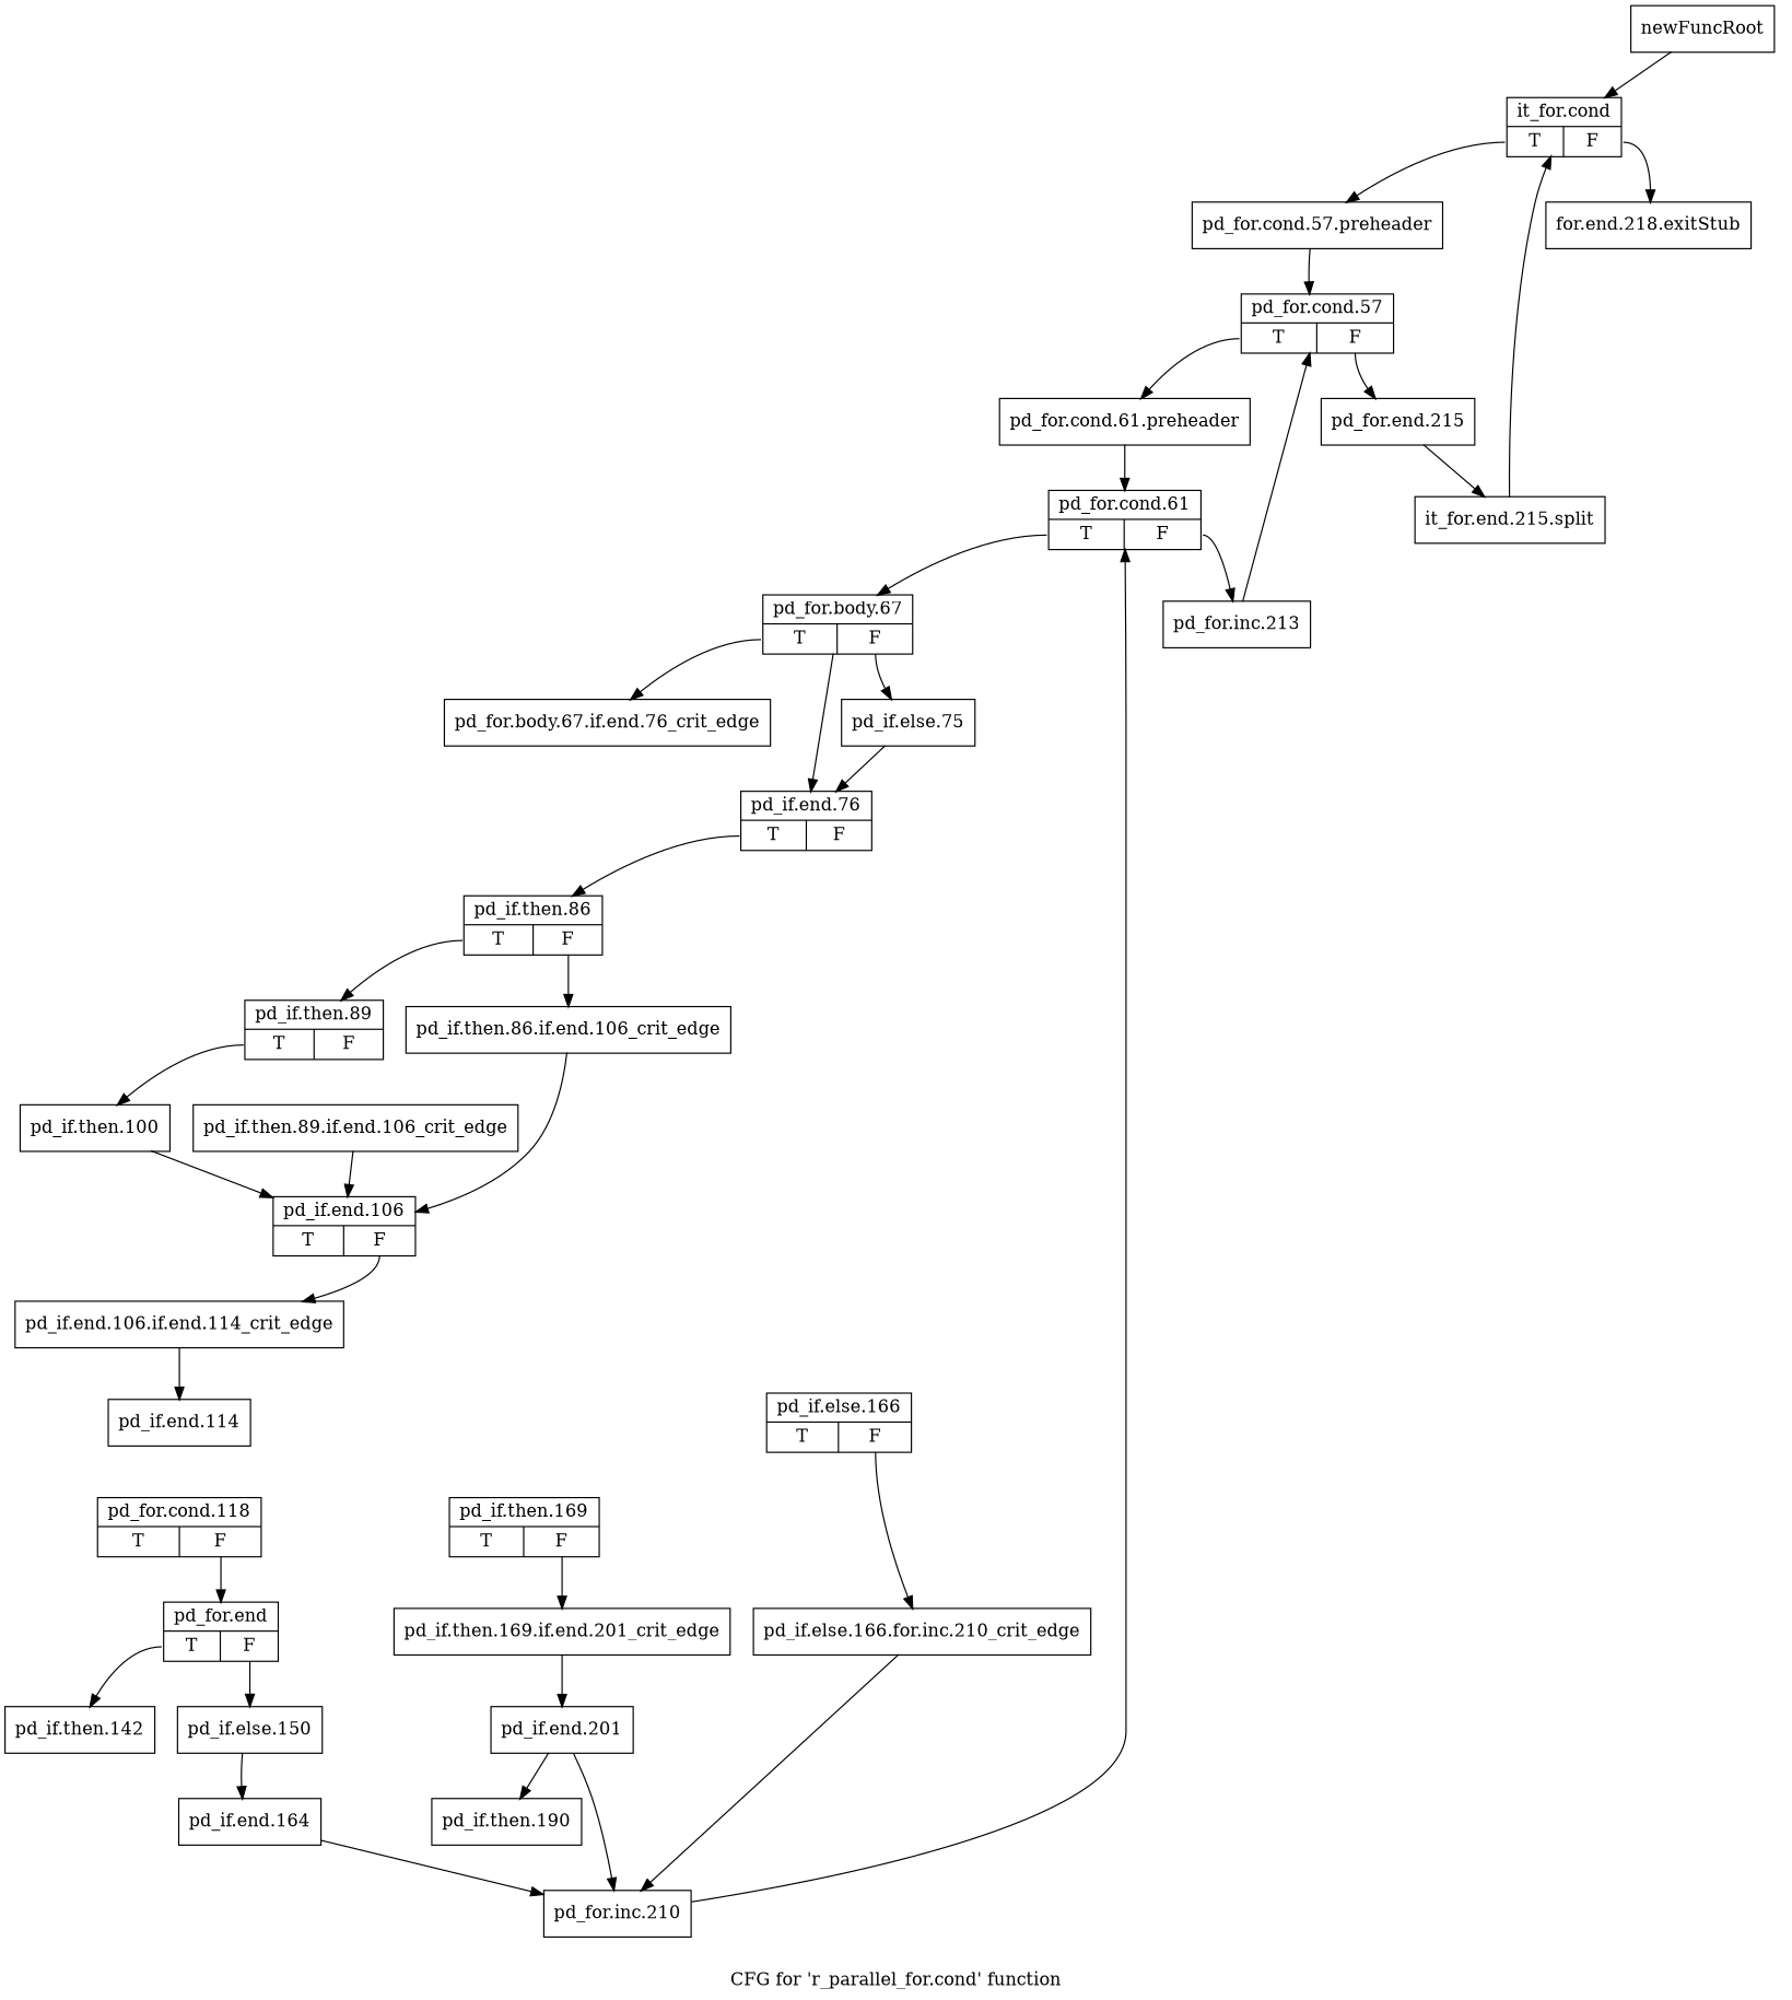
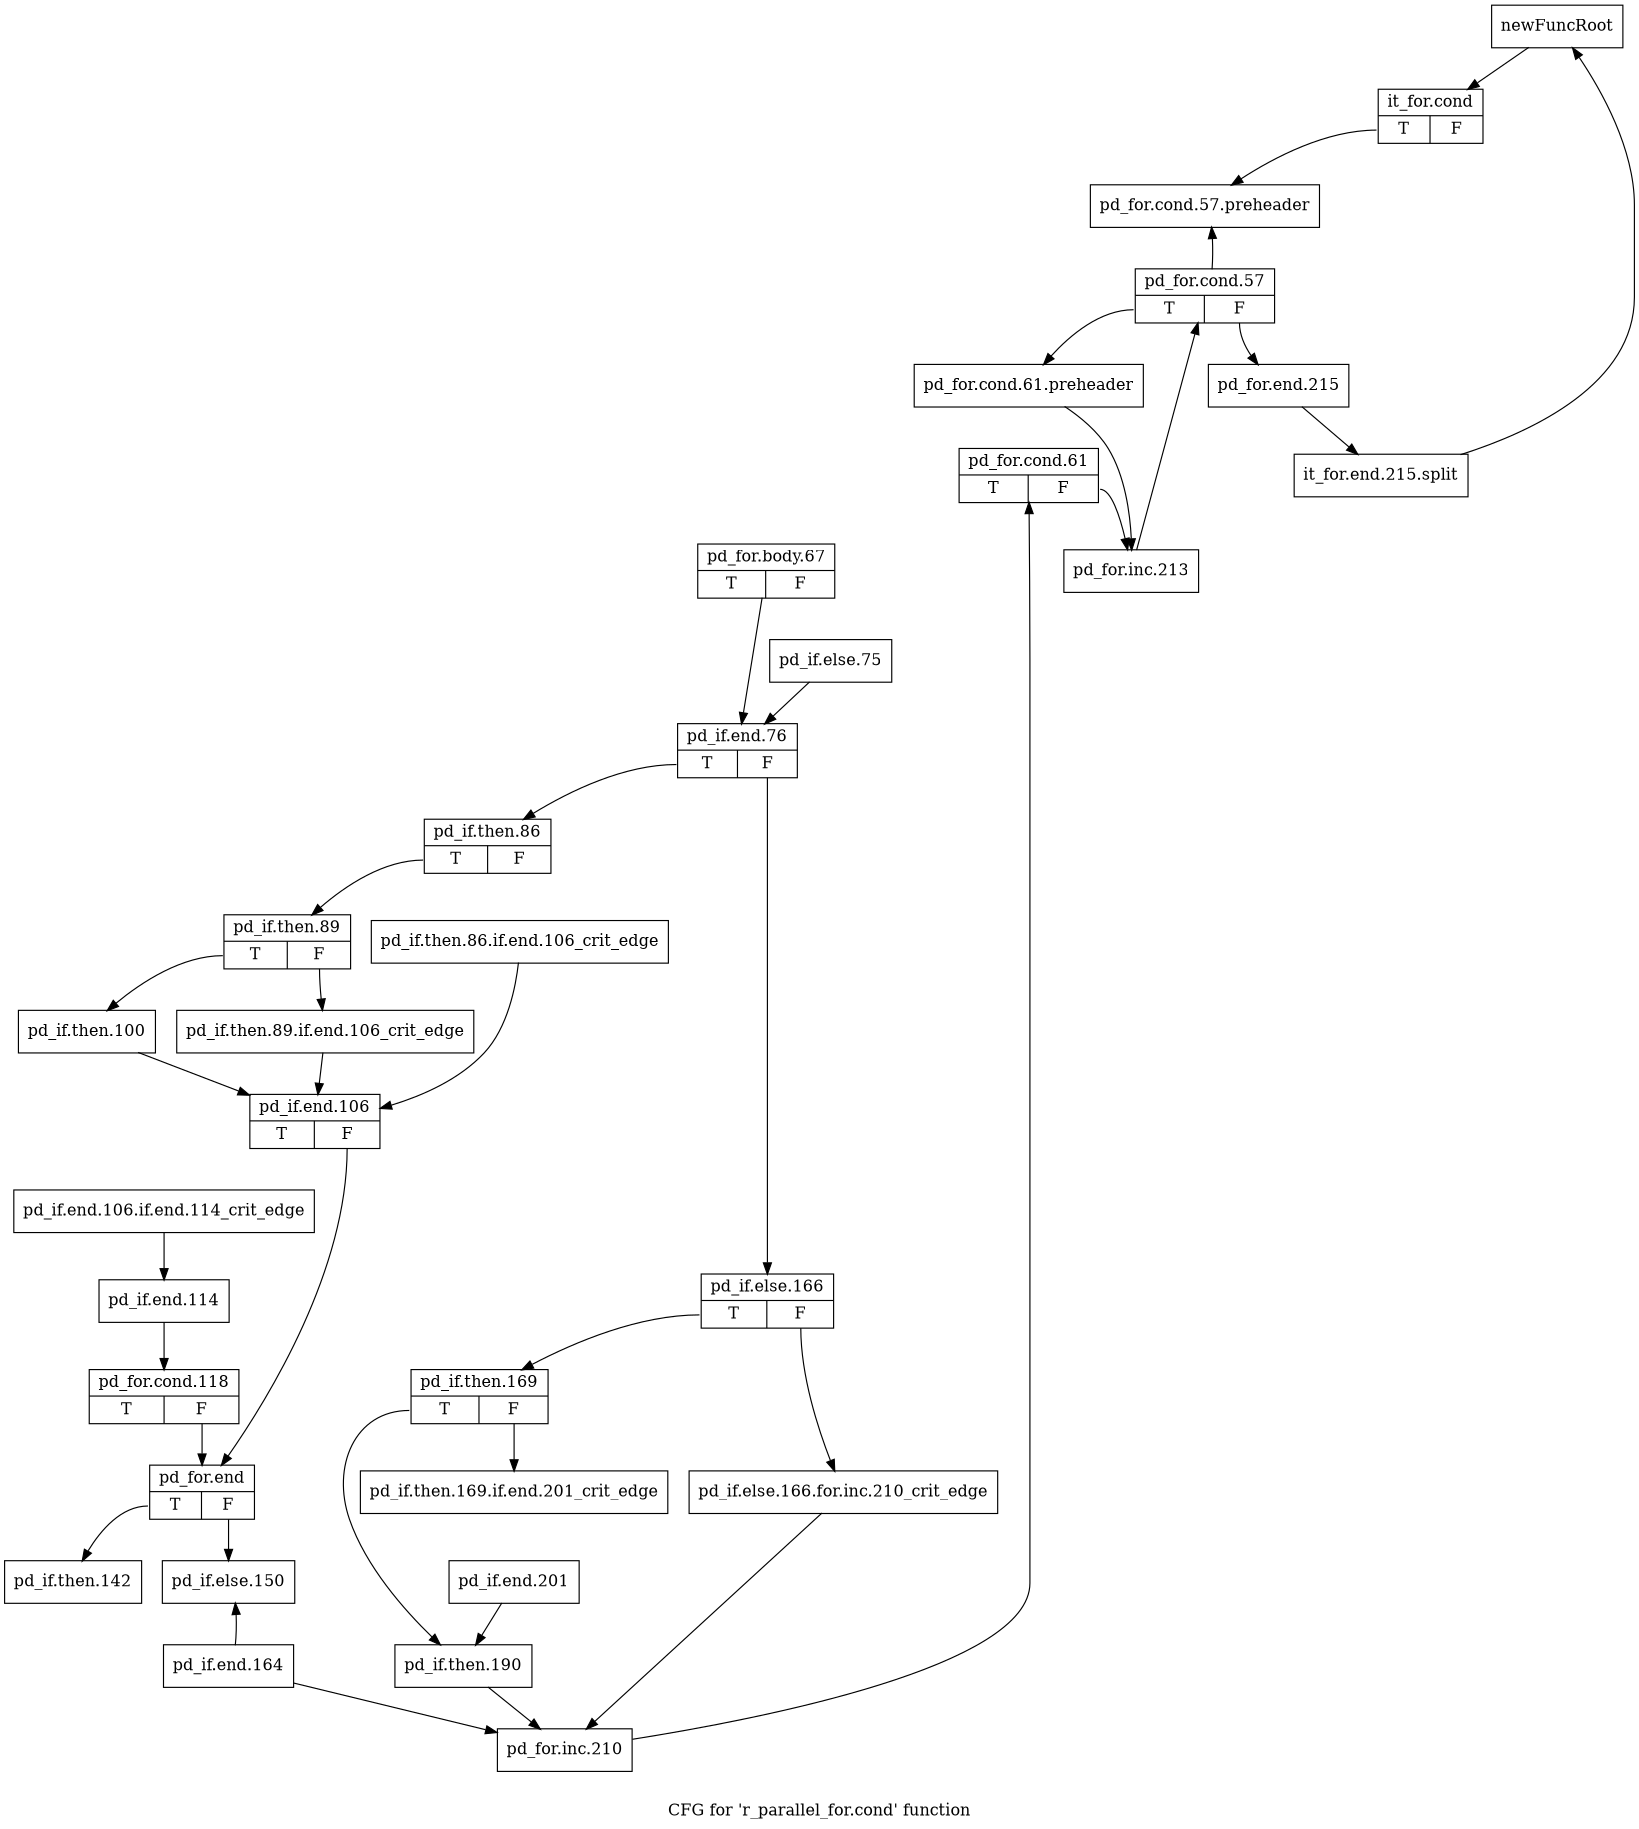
  digraph {
    label="CFG for 'r_parallel_for.cond' function"
    node [shape=record]
    n1 [label="{newFuncRoot}"]
    n2 [label="{it_for.cond|{<s0>T|<s1>F}}"]
-   n3 [label="{for.end.218.exitStub}"]
    n4 [label="{pd_for.cond.57.preheader}"]
    n5 [label="{pd_for.cond.57|{<s0>T|<s1>F}}"]
    n6 [label="{pd_for.cond.61.preheader}"]
    n7 [label="{pd_for.end.215}"]
    n8 [label="{pd_for.cond.61|{<s0>T|<s1>F}}"]
    n9 [label="{it_for.end.215.split}"]
    n10 [label="{pd_for.body.67|{<s0>T|<s1>F}}"]
    n11 [label="{pd_for.inc.213}"]
-   n12 [label="{pd_for.body.67.if.end.76_crit_edge}"]
    n13 [label="{pd_if.else.75}"]
    n14 [label="{pd_if.end.76|{<s0>T|<s1>F}}"]
    n15 [label="{pd_if.then.86|{<s0>T|<s1>F}}"]
    n16 [label="{pd_if.else.166|{<s0>T|<s1>F}}"]
    n17 [label="{pd_if.then.89|{<s0>T|<s1>F}}"]
    n18 [label="{pd_if.then.86.if.end.106_crit_edge}"]
    n19 [label="{pd_if.then.169|{<s0>T|<s1>F}}"]
    n20 [label="{pd_if.else.166.for.inc.210_crit_edge}"]
    n21 [label="{pd_if.then.100}"]
    n22 [label="{pd_if.then.89.if.end.106_crit_edge}"]
    n23 [label="{pd_if.end.106|{<s0>T|<s1>F}}"]
    n24 [label="{pd_if.then.190}"]
    n25 [label="{pd_if.then.169.if.end.201_crit_edge}"]
    n26 [label="{pd_for.inc.210}"]
    n27 [label="{pd_if.end.201}"]
    n28 [label="{pd_if.end.106.if.end.114_crit_edge}"]
    n29 [label="{pd_if.end.114}"]
    n30 [label="{pd_for.cond.118|{<s0>T|<s1>F}}"]
    n31 [label="{pd_for.end|{<s0>T|<s1>F}}"]
    n32 [label="{pd_if.then.142}"]
    n33 [label="{pd_if.else.150}"]
    n34 [label="{pd_if.end.164}"]
    n1 -> n2
-   n2 -> n3 [tailport=s1]
    n2 -> n4 [tailport=s0]
-   n4 -> n5
+   n5 -> n4
    n5 -> n6 [tailport=s0]
    n5 -> n7 [tailport=s1]
-   n6 -> n8
+   n6 -> n11
    n7 -> n9
-   n8 -> n10 [tailport=s0]
    n8 -> n11 [tailport=s1]
-   n9 -> n2
-   n10 -> n12 [tailport=s0]
-   n10 -> n13 [tailport=s1]
+   n9 -> n1
    n10 -> n14
    n11 -> n5
    n13 -> n14
    n14 -> n15 [tailport=s0]
+   n14 -> n16 [tailport=s1]
    n15 -> n17 [tailport=s0]
-   n15 -> n18 [tailport=s1]
+   n16 -> n19 [tailport=s0]
    n16 -> n20 [tailport=s1]
    n17 -> n21 [tailport=s0]
+   n17 -> n22 [tailport=s1]
    n18 -> n23
+   n19 -> n24 [tailport=s0]
    n19 -> n25 [tailport=s1]
    n20 -> n26
    n21 -> n23
    n22 -> n23
-   n23 -> n28 [tailport=s1]
-   n25 -> n27
+   n23 -> n31 [tailport=s1]
    n26 -> n8
    n27 -> n24
-   n27 -> n26
+   n24 -> n26
    n28 -> n29
+   n29 -> n30
    n30 -> n31 [tailport=s1]
    n31 -> n32 [tailport=s0]
    n31 -> n33 [tailport=s1]
-   n33 -> n34
+   n34 -> n33
    n34 -> n26
  }
